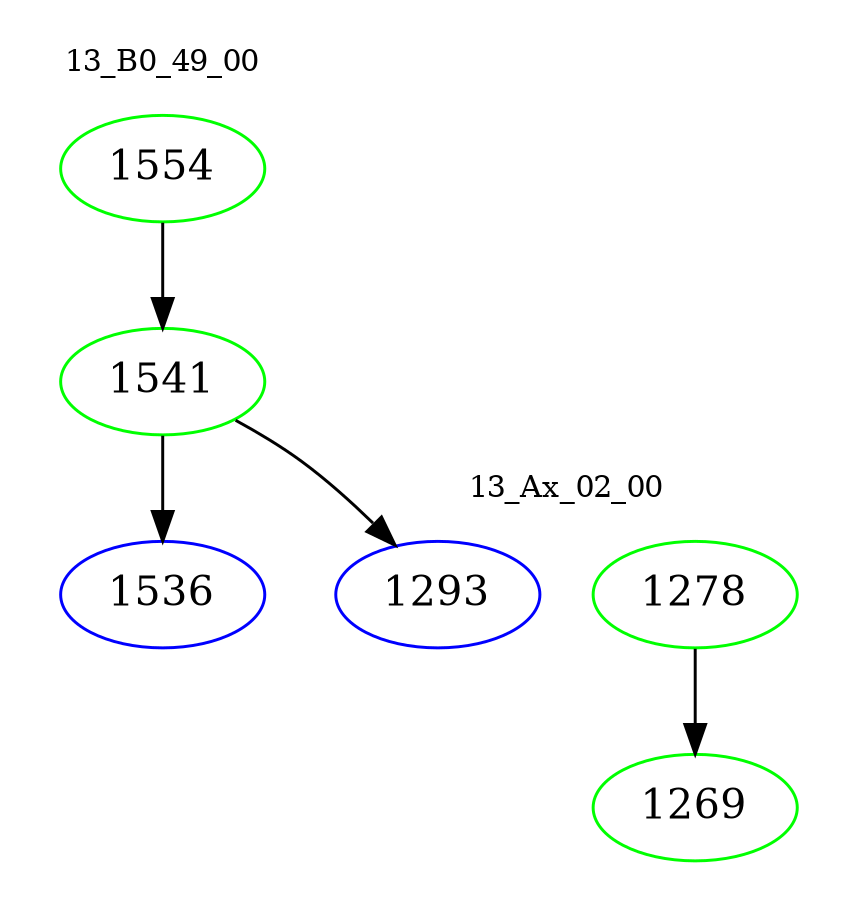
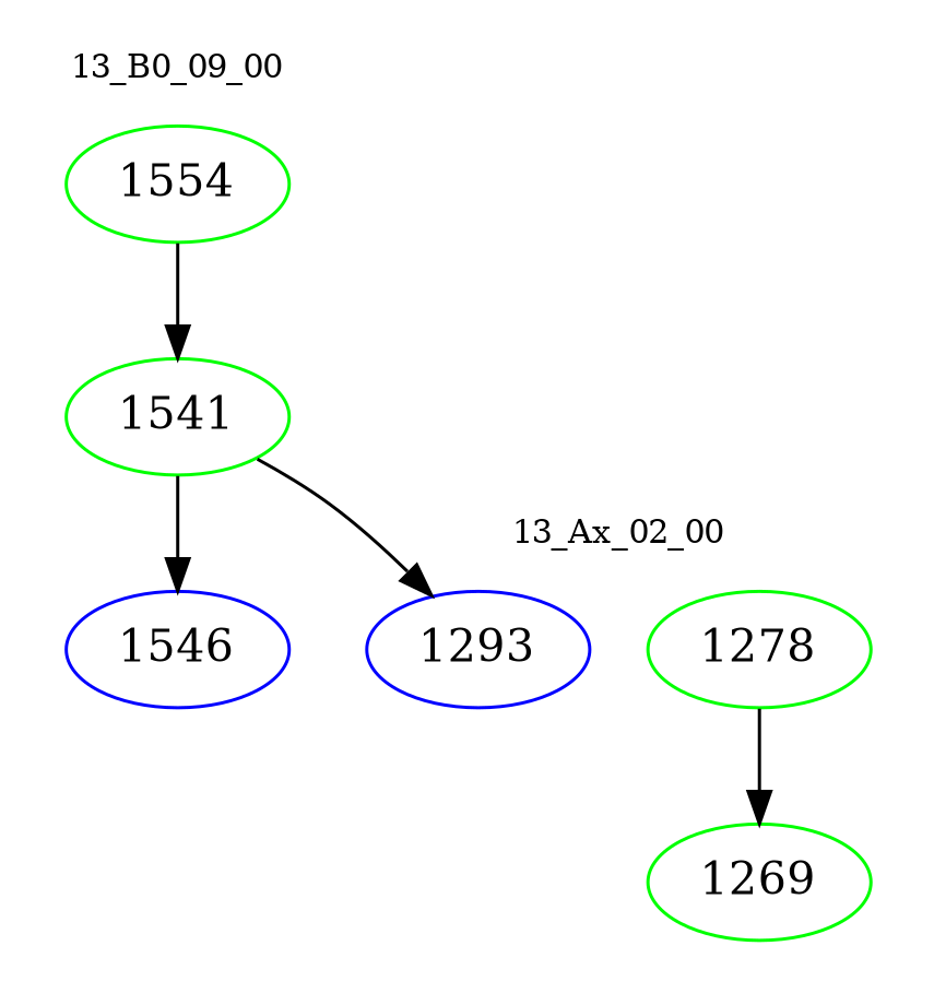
  digraph {
    node [color=green]
    edge [color=black]
    n1 [label=1278]
    n2 [label=1269]
    n3 [color=blue label=1293]
    n4 [label=1554]
    n5 [label=1541]
-   n6 [color=blue label=1536]
+   n6 [color=blue label=1546]
    subgraph cluster_1 {
      color=white
      fontsize=10
      label="13_Ax_02_00"
      n1
      n2
      n3
    }
    subgraph cluster_2 {
      color=white
      fontsize=10
-     label="13_B0_49_00"
+     label="13_B0_09_00"
      n4
      n5
      n6
    }
    n1 -> n2
    n4 -> n5
    n5 -> n3
    n5 -> n6
  }
